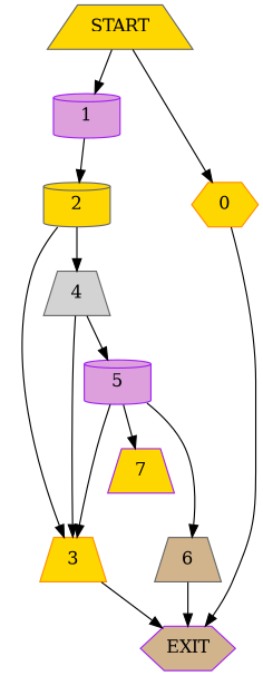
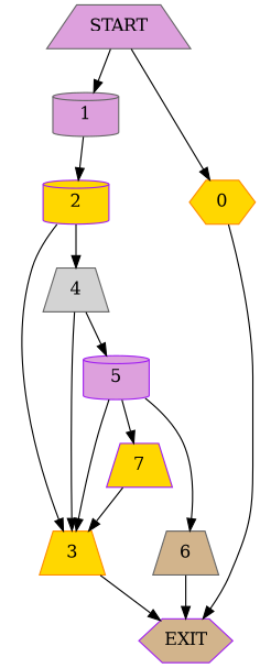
  digraph {
    node [color=purple fillcolor=gold shape=trapezium style=filled]
-   n1 [color=gray40 label=START]
-   1 [fillcolor=plum shape=cylinder]
+   n1 [color=gray40 fillcolor=plum label=START]
+   1 [color=gray40 fillcolor=plum shape=cylinder]
    n3 [color=darkorange label=0 shape=hexagon]
-   2 [color=gray40 shape=cylinder]
+   2 [shape=cylinder]
    n5 [fillcolor=tan label=EXIT shape=hexagon]
    3 [color=darkorange]
    4 [color=gray40 fillcolor=lightgrey]
    5 [fillcolor=plum shape=cylinder]
    6 [color=gray40 fillcolor=tan]
    7
    n1 -> 1
    n1 -> n3
    1 -> 2
    n3 -> n5
    2 -> 3
    2 -> 4
    3 -> n5
    4 -> 3
    4 -> 5
    5 -> 3
    5 -> 6
    5 -> 7
    6 -> n5
+   7 -> 3
  }
